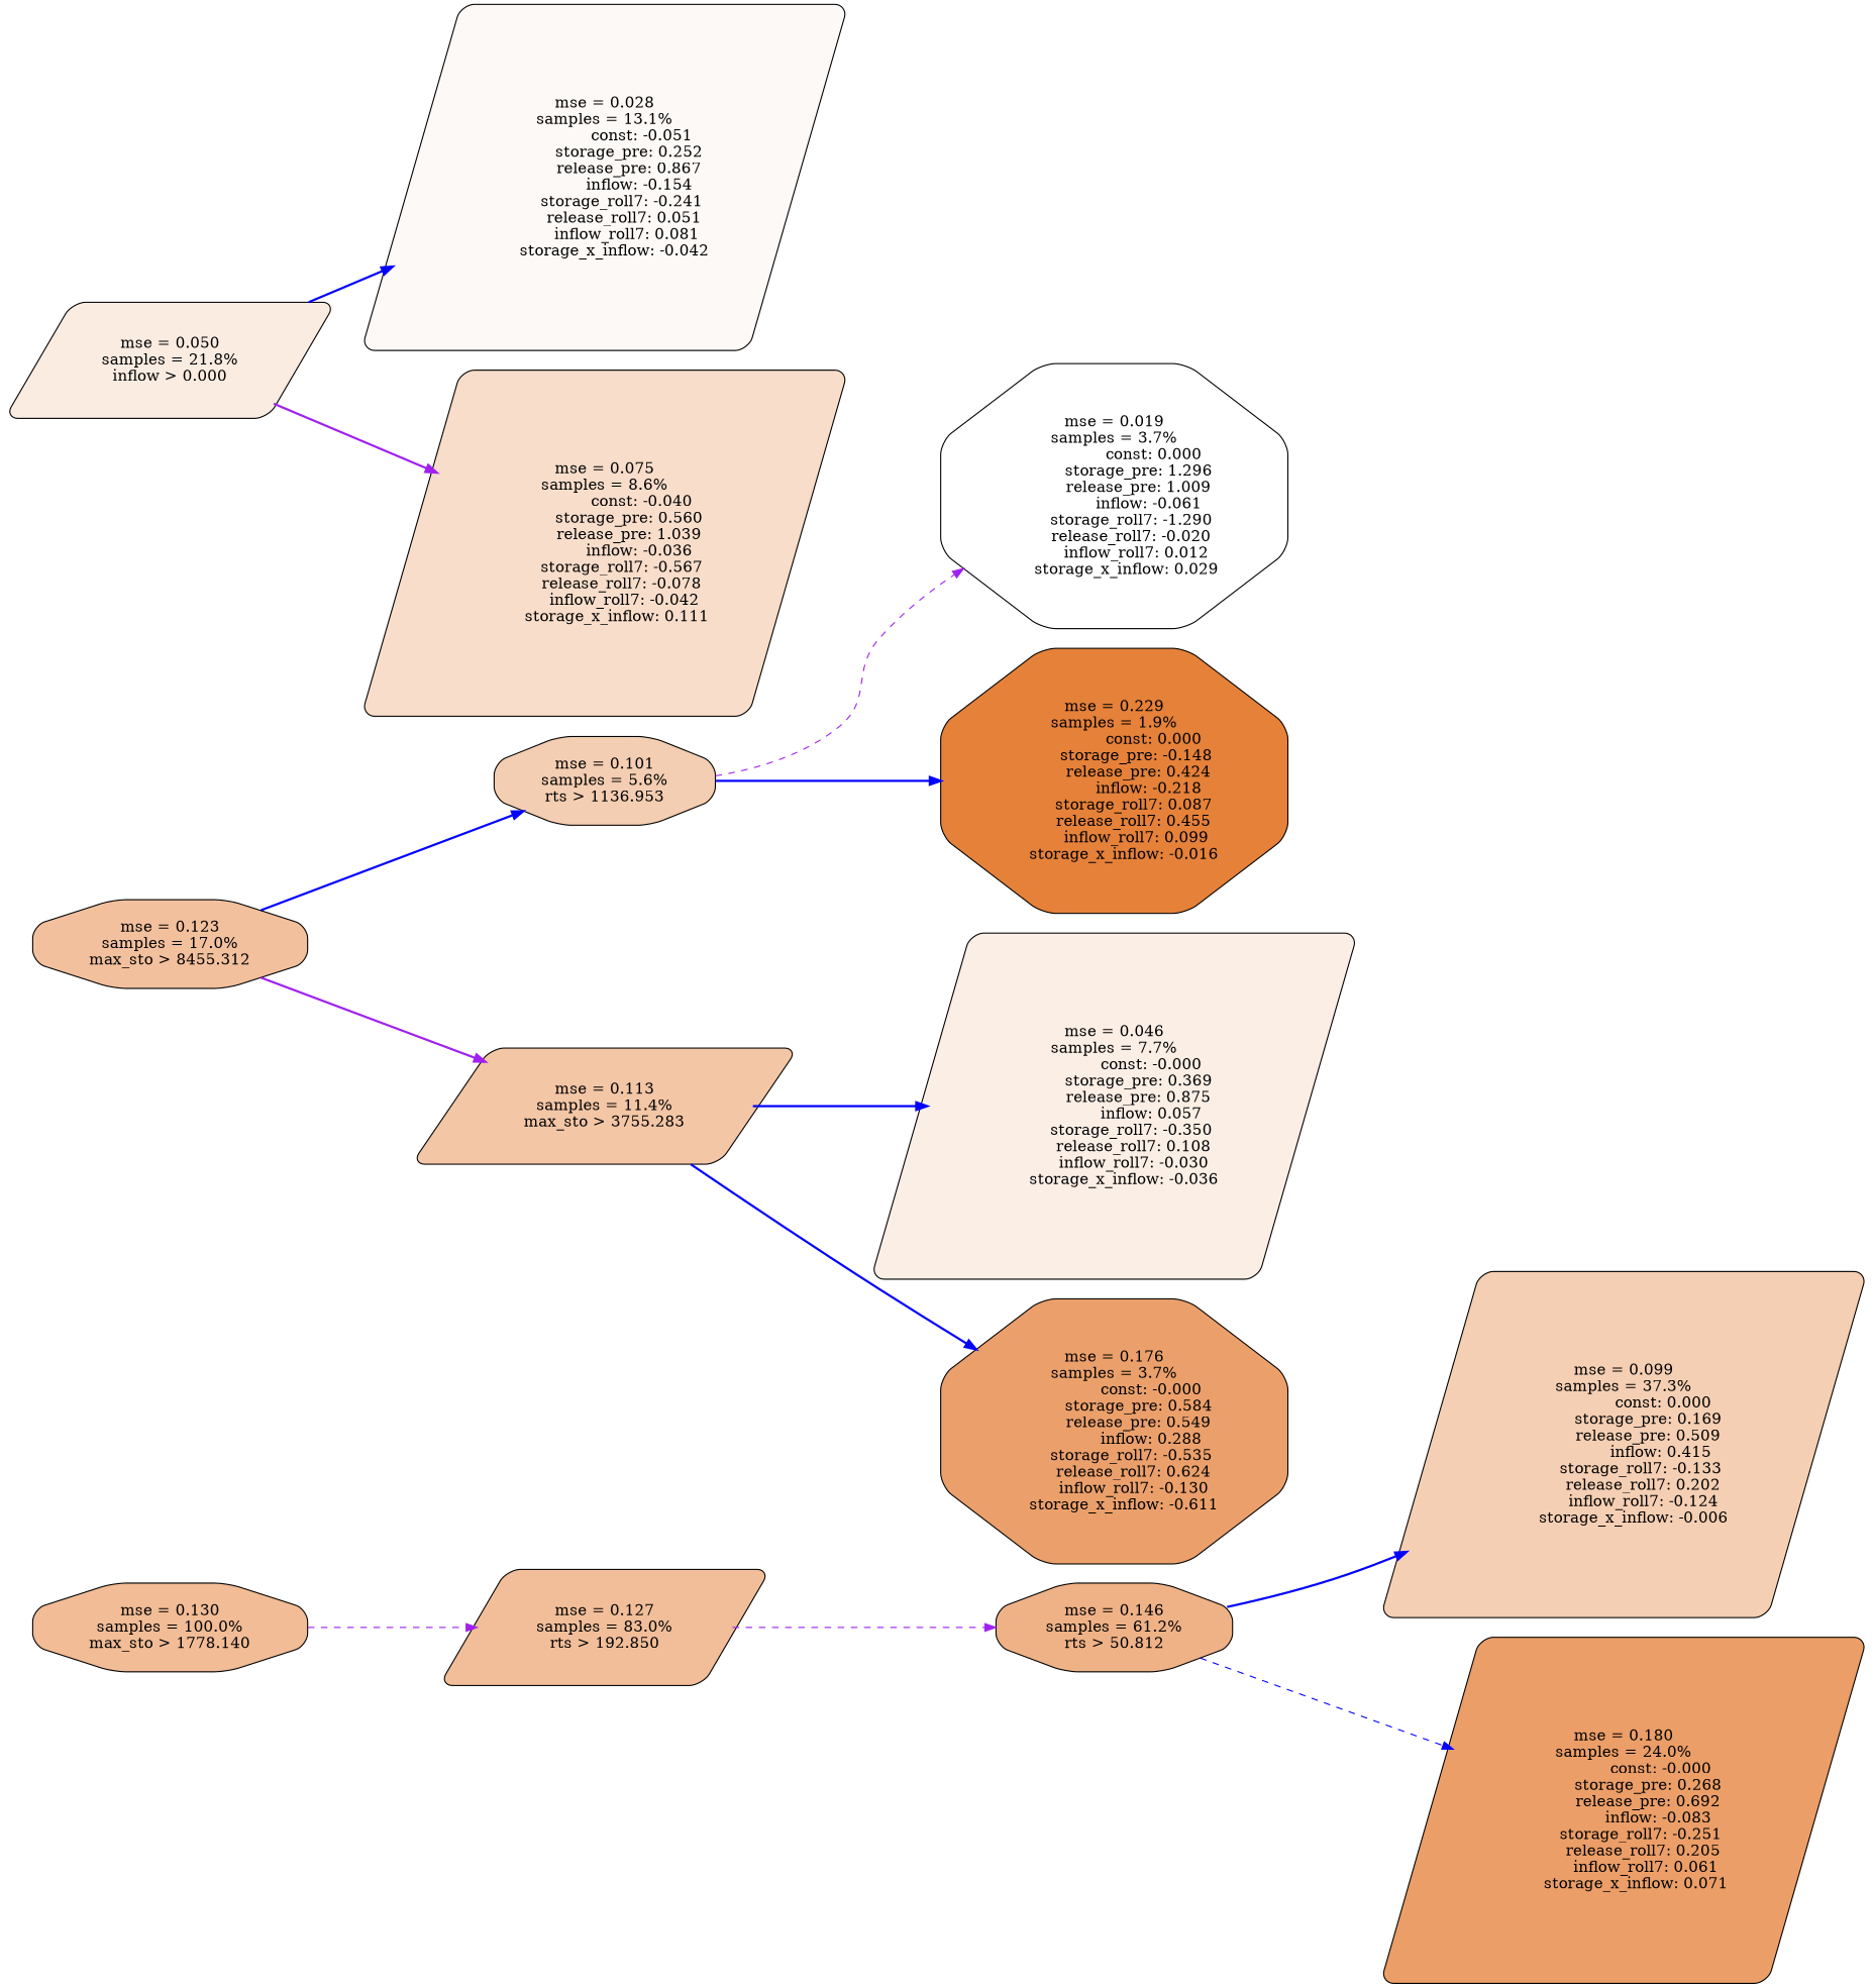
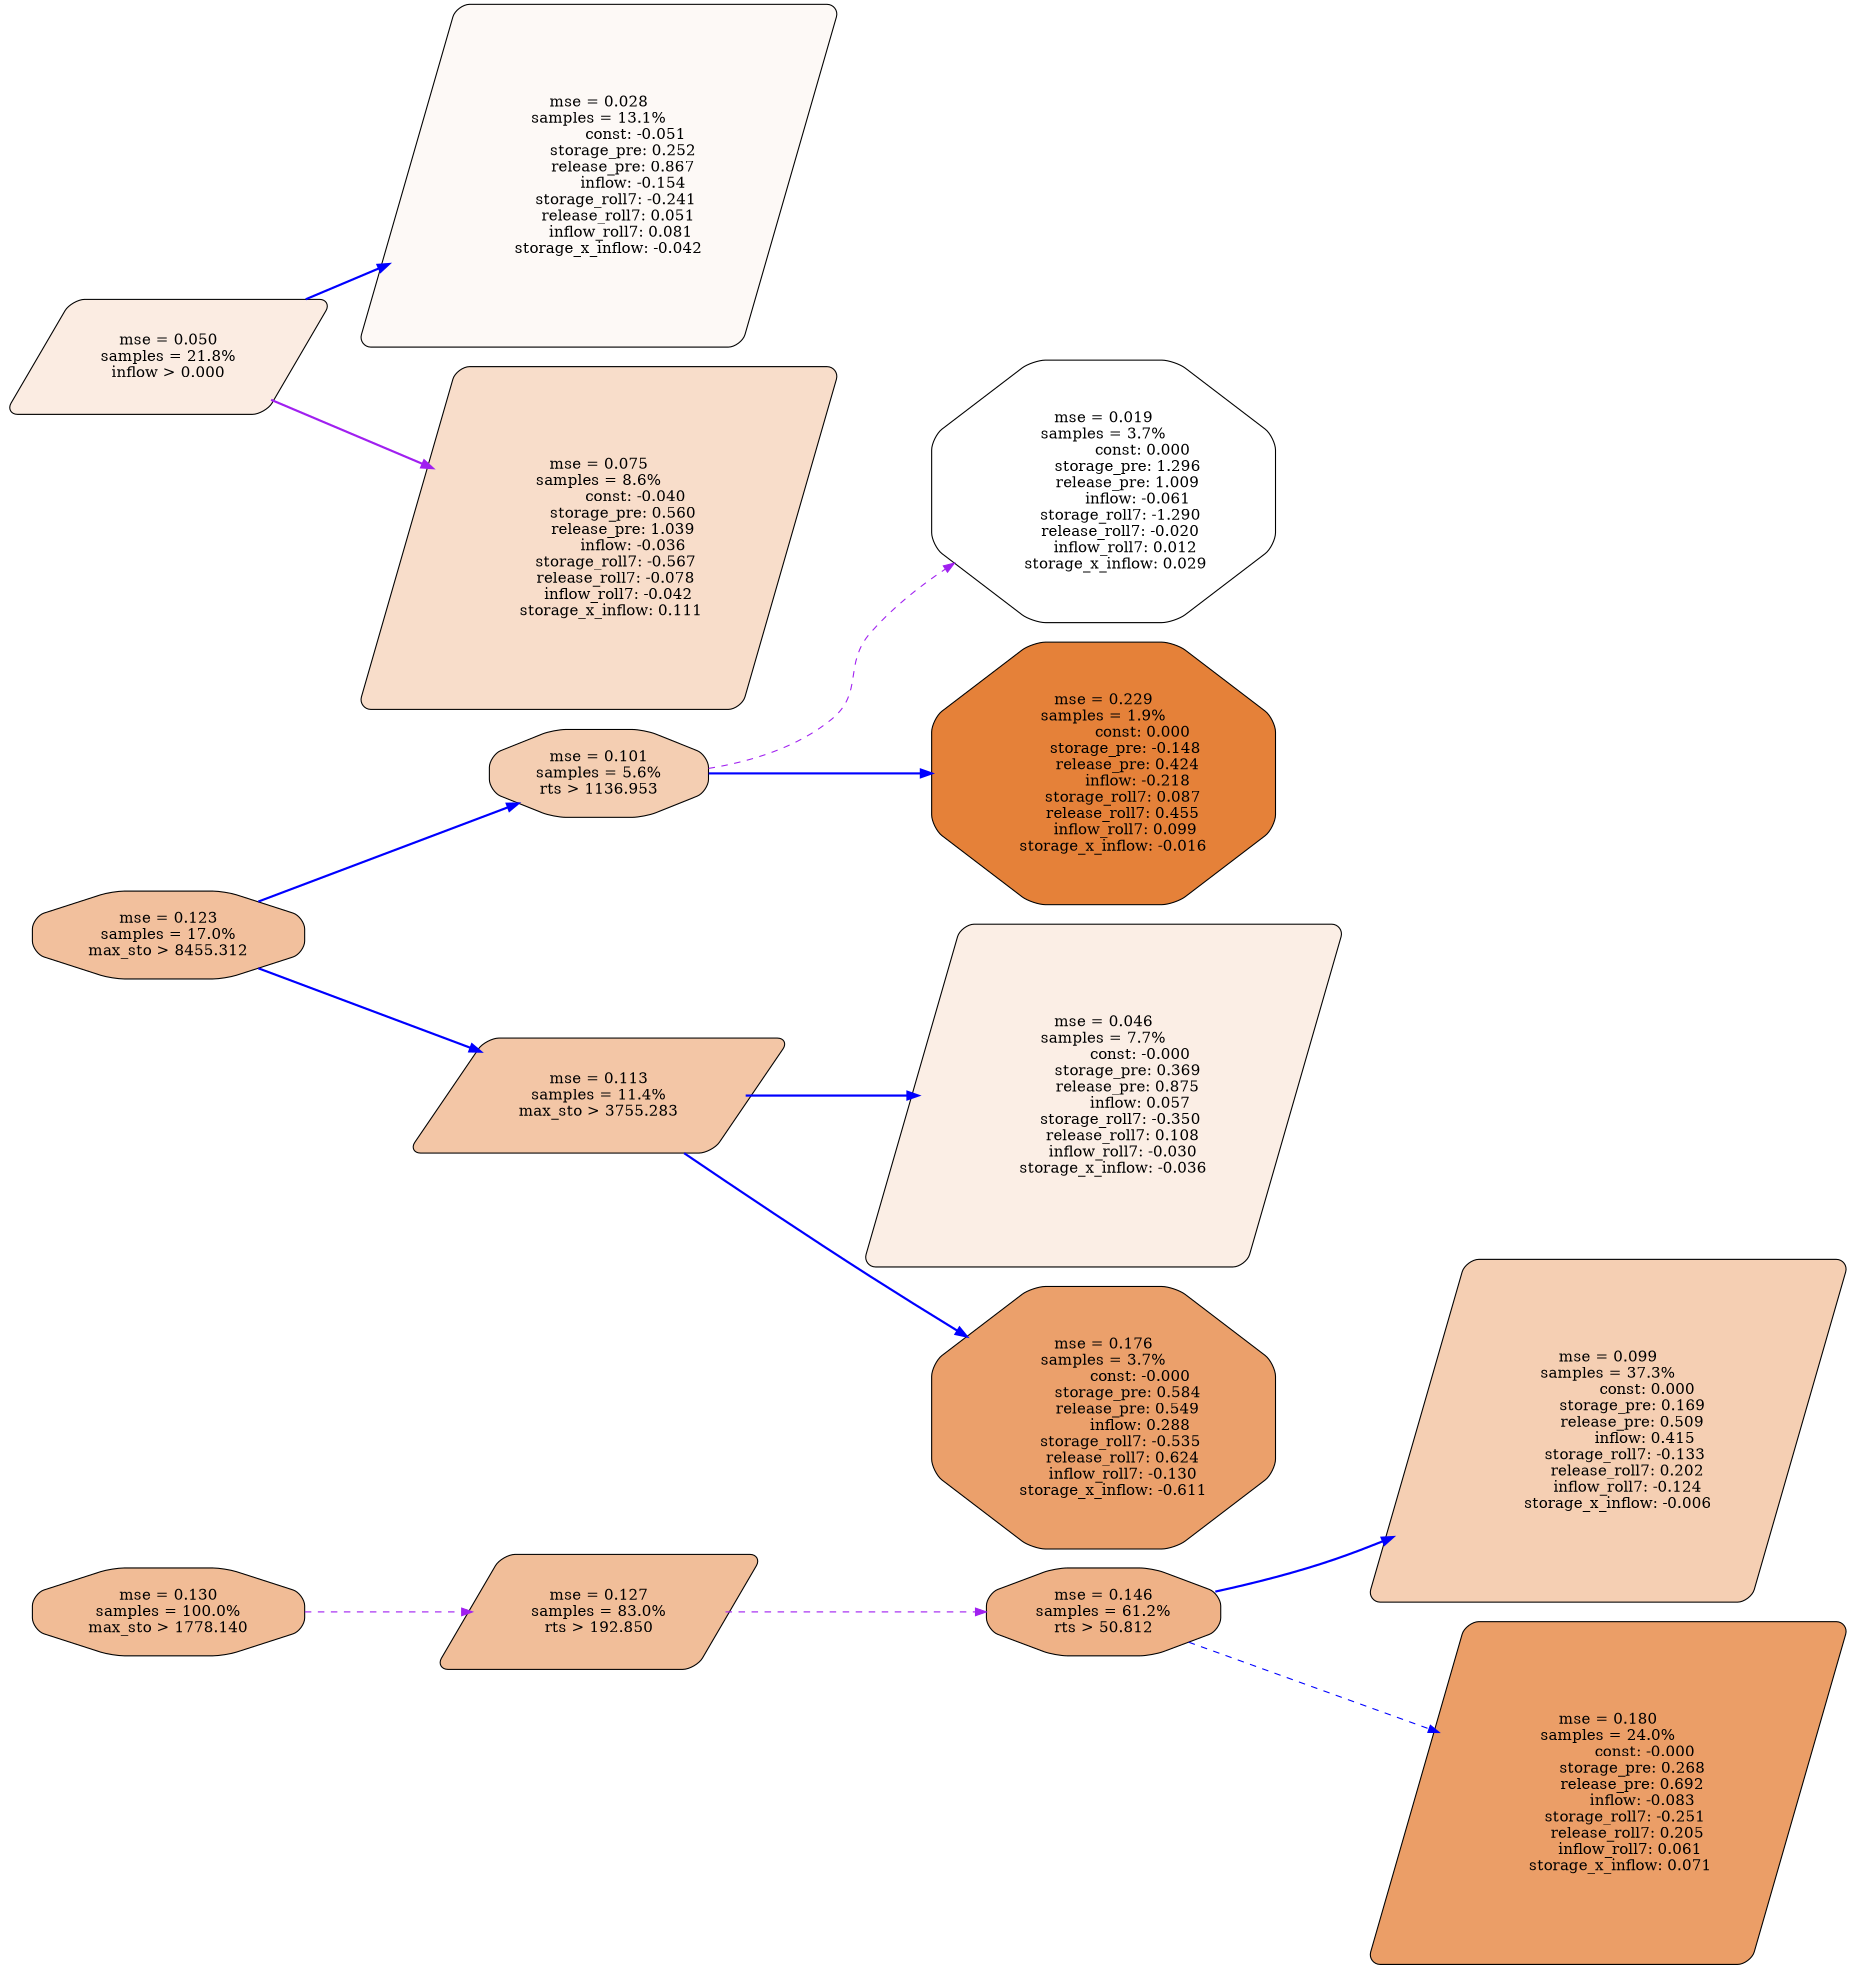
  digraph {
    fontname="DejaVu Serif"
    rankdir=LR
    node [color=black fontname="DejaVu Serif" shape=parallelogram style="filled, rounded"]
    edge [color=blue fontname="DejaVu Serif" style=bold]
    n1 [fillcolor="#f1bc96" label="mse = 0.130\nsamples = 100.0%\nmax_sto > 1778.140" shape=octagon]
    n2 [fillcolor="#f1be99" label="mse = 0.127\nsamples = 83.0%\nrts > 192.850"]
    n3 [fillcolor="#f2c09d" label="mse = 0.123\nsamples = 17.0%\nmax_sto > 8455.312" shape=octagon]
    n4 [fillcolor="#f4ceb2" label="mse = 0.101\nsamples = 5.6%\nrts > 1136.953" shape=octagon]
    n5 [fillcolor="#f3c6a6" label="mse = 0.113\nsamples = 11.4%\nmax_sto > 3755.283"]
    n6 [fillcolor="#efb287" label="mse = 0.146\nsamples = 61.2%\nrts > 50.812" shape=octagon]
    n7 [fillcolor="#ffffff" label="mse = 0.019\nsamples = 3.7%\n                const: 0.000\n          storage_pre: 1.296\n          release_pre: 1.009\n              inflow: -0.061\n       storage_roll7: -1.290\n       release_roll7: -0.020\n         inflow_roll7: 0.012\n     storage_x_inflow: 0.029" shape=octagon]
    n8 [fillcolor="#e58139" label="mse = 0.229\nsamples = 1.9%\n                const: 0.000\n         storage_pre: -0.148\n          release_pre: 0.424\n              inflow: -0.218\n        storage_roll7: 0.087\n        release_roll7: 0.455\n         inflow_roll7: 0.099\n    storage_x_inflow: -0.016" shape=octagon]
    n9 [fillcolor="#fbeee5" label="mse = 0.046\nsamples = 7.7%\n               const: -0.000\n          storage_pre: 0.369\n          release_pre: 0.875\n               inflow: 0.057\n       storage_roll7: -0.350\n        release_roll7: 0.108\n        inflow_roll7: -0.030\n    storage_x_inflow: -0.036"]
    n10 [fillcolor="#eba06b" label="mse = 0.176\nsamples = 3.7%\n               const: -0.000\n          storage_pre: 0.584\n          release_pre: 0.549\n               inflow: 0.288\n       storage_roll7: -0.535\n        release_roll7: 0.624\n        inflow_roll7: -0.130\n    storage_x_inflow: -0.611" shape=octagon]
    n11 [fillcolor="#fbece2" label="mse = 0.050\nsamples = 21.8%\ninflow > 0.000"]
    n12 [fillcolor="#fdf9f6" label="mse = 0.028\nsamples = 13.1%\n               const: -0.051\n          storage_pre: 0.252\n          release_pre: 0.867\n              inflow: -0.154\n       storage_roll7: -0.241\n        release_roll7: 0.051\n         inflow_roll7: 0.081\n    storage_x_inflow: -0.042"]
    n13 [fillcolor="#f8ddca" label="mse = 0.075\nsamples = 8.6%\n               const: -0.040\n          storage_pre: 0.560\n          release_pre: 1.039\n              inflow: -0.036\n       storage_roll7: -0.567\n       release_roll7: -0.078\n        inflow_roll7: -0.042\n     storage_x_inflow: 0.111"]
    n14 [fillcolor="#f5cfb3" label="mse = 0.099\nsamples = 37.3%\n                const: 0.000\n          storage_pre: 0.169\n          release_pre: 0.509\n               inflow: 0.415\n       storage_roll7: -0.133\n        release_roll7: 0.202\n        inflow_roll7: -0.124\n    storage_x_inflow: -0.006"]
    n15 [fillcolor="#eb9e67" label="mse = 0.180\nsamples = 24.0%\n               const: -0.000\n          storage_pre: 0.268\n          release_pre: 0.692\n              inflow: -0.083\n       storage_roll7: -0.251\n        release_roll7: 0.205\n         inflow_roll7: 0.061\n     storage_x_inflow: 0.071"]
    n1 -> n2 [color=purple style=dashed]
    n2 -> n6 [color=purple style=dashed]
    n3 -> n4
-   n3 -> n5 [color=purple]
+   n3 -> n5
    n4 -> n7 [color=purple style=dashed]
    n4 -> n8
    n5 -> n9
    n5 -> n10
    n6 -> n14
    n6 -> n15 [style=dashed]
    n11 -> n12
    n11 -> n13 [color=purple]
  }
